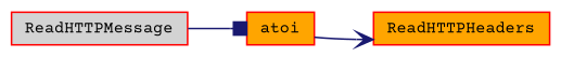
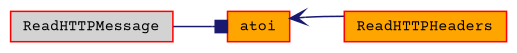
  digraph {
    fontname="Courier Prime"
    rankdir=LR
    node [color=red fillcolor=orange fontname="Courier Prime" fontsize=10 shape=record style=filled]
    edge [color=midnightblue fontname="Courier Prime" fontsize=10 labelfontname=Helvetica labelfontsize=10 style=solid]
    n1 [fillcolor=lightgrey fontcolor=black height=0.2 label=ReadHTTPMessage width=0.4]
    n2 [height=0.2 label=atoi width=0.4]
    n3 [height=0.2 label=ReadHTTPHeaders width=0.4]
    n1 -> n2 [arrowhead=box]
-   n2 -> n3 [arrowhead=vee]
+   n3 -> n2 [arrowhead=vee]
  }
